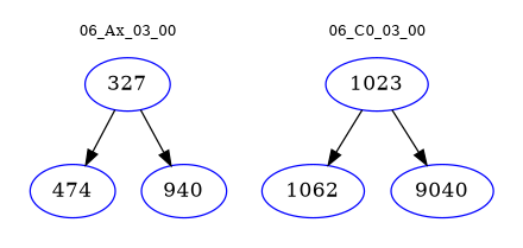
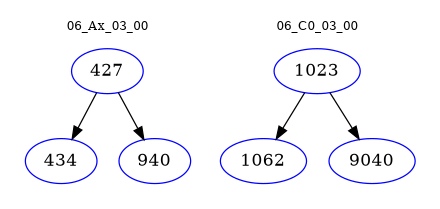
  digraph {
    node [color=blue]
    edge [color=black]
-   n1 [label=327]
-   n2 [label=474]
+   n1 [label=427]
+   n2 [label=434]
    n3 [label=940]
    n4 [label=1023]
    n5 [label=1062]
    n6 [label=9040]
    subgraph cluster_1 {
      color=white
      fontsize=10
      label="06_Ax_03_00"
      n1
      n2
      n3
    }
    subgraph cluster_2 {
      color=white
      fontsize=10
      label="06_C0_03_00"
      n4
      n5
      n6
    }
    n1 -> n2
    n1 -> n3
    n4 -> n5
    n4 -> n6
  }
